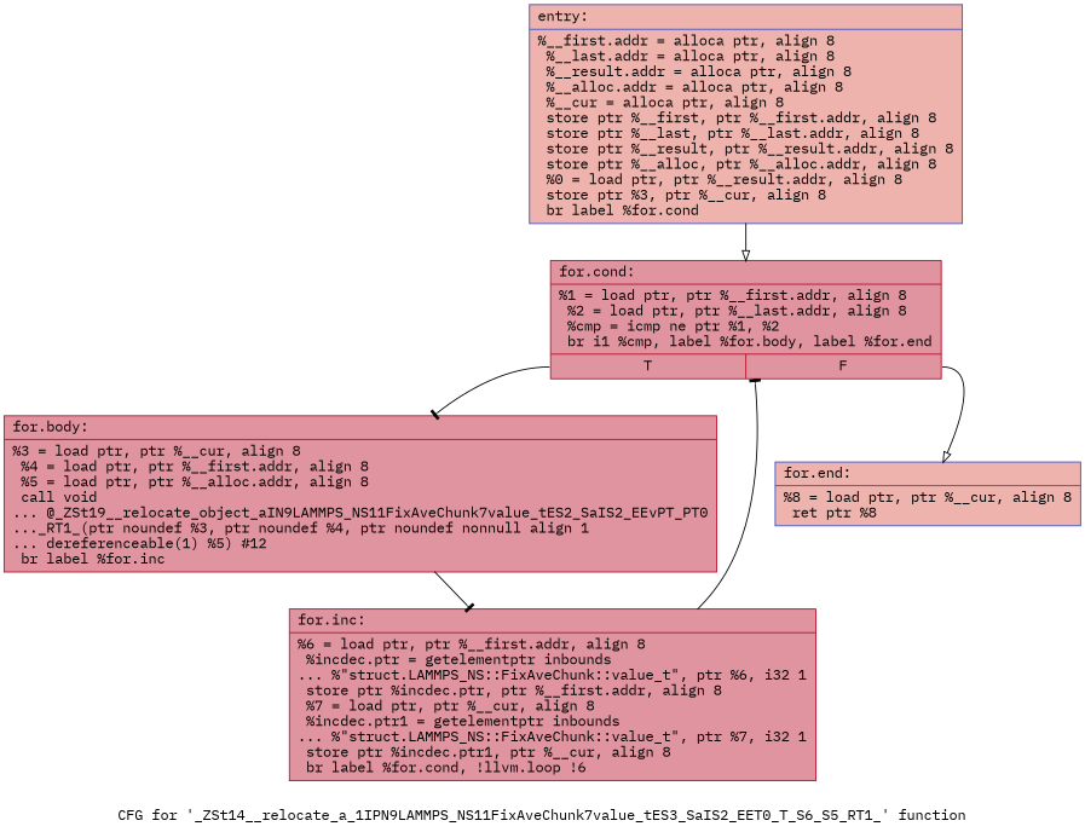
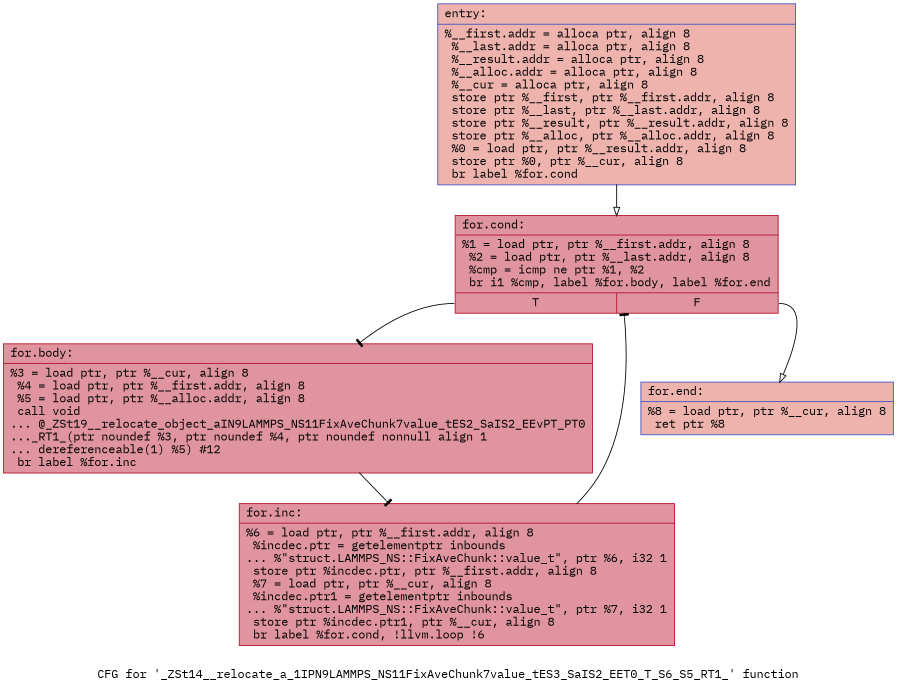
  digraph {
    label="CFG for '_ZSt14__relocate_a_1IPN9LAMMPS_NS11FixAveChunk7value_tES3_SaIS2_EET0_T_S6_S5_RT1_' function"
    fontname="IBM Plex Mono"
    node [color="#b70d28ff" fillcolor="#b70d2870" fontname="IBM Plex Mono" shape=record style=filled]
    edge [arrowhead=tee fontname="IBM Plex Mono"]
-   n1 [color="#3d50c3ff" fillcolor="#d6524470" label="{entry:\l|  %__first.addr = alloca ptr, align 8\l  %__last.addr = alloca ptr, align 8\l  %__result.addr = alloca ptr, align 8\l  %__alloc.addr = alloca ptr, align 8\l  %__cur = alloca ptr, align 8\l  store ptr %__first, ptr %__first.addr, align 8\l  store ptr %__last, ptr %__last.addr, align 8\l  store ptr %__result, ptr %__result.addr, align 8\l  store ptr %__alloc, ptr %__alloc.addr, align 8\l  %0 = load ptr, ptr %__result.addr, align 8\l  store ptr %3, ptr %__cur, align 8\l  br label %for.cond\l}"]
+   n1 [color="#3d50c3ff" fillcolor="#d6524470" label="{entry:\l|  %__first.addr = alloca ptr, align 8\l  %__last.addr = alloca ptr, align 8\l  %__result.addr = alloca ptr, align 8\l  %__alloc.addr = alloca ptr, align 8\l  %__cur = alloca ptr, align 8\l  store ptr %__first, ptr %__first.addr, align 8\l  store ptr %__last, ptr %__last.addr, align 8\l  store ptr %__result, ptr %__result.addr, align 8\l  store ptr %__alloc, ptr %__alloc.addr, align 8\l  %0 = load ptr, ptr %__result.addr, align 8\l  store ptr %0, ptr %__cur, align 8\l  br label %for.cond\l}"]
    n2 [label="{for.cond:\l|  %1 = load ptr, ptr %__first.addr, align 8\l  %2 = load ptr, ptr %__last.addr, align 8\l  %cmp = icmp ne ptr %1, %2\l  br i1 %cmp, label %for.body, label %for.end\l|{<s0>T|<s1>F}}"]
    n3 [label="{for.body:\l|  %3 = load ptr, ptr %__cur, align 8\l  %4 = load ptr, ptr %__first.addr, align 8\l  %5 = load ptr, ptr %__alloc.addr, align 8\l  call void\l... @_ZSt19__relocate_object_aIN9LAMMPS_NS11FixAveChunk7value_tES2_SaIS2_EEvPT_PT0\l..._RT1_(ptr noundef %3, ptr noundef %4, ptr noundef nonnull align 1\l... dereferenceable(1) %5) #12\l  br label %for.inc\l}"]
    n4 [color="#3d50c3ff" fillcolor="#d6524470" label="{for.end:\l|  %8 = load ptr, ptr %__cur, align 8\l  ret ptr %8\l}"]
    n5 [label="{for.inc:\l|  %6 = load ptr, ptr %__first.addr, align 8\l  %incdec.ptr = getelementptr inbounds\l... %\"struct.LAMMPS_NS::FixAveChunk::value_t\", ptr %6, i32 1\l  store ptr %incdec.ptr, ptr %__first.addr, align 8\l  %7 = load ptr, ptr %__cur, align 8\l  %incdec.ptr1 = getelementptr inbounds\l... %\"struct.LAMMPS_NS::FixAveChunk::value_t\", ptr %7, i32 1\l  store ptr %incdec.ptr1, ptr %__cur, align 8\l  br label %for.cond, !llvm.loop !6\l}"]
    n1 -> n2 [arrowhead=onormal]
    n2 -> n3 [tailport=s0]
    n2 -> n4 [tailport=s1 arrowhead=onormal]
    n3 -> n5
    n5 -> n2
  }
